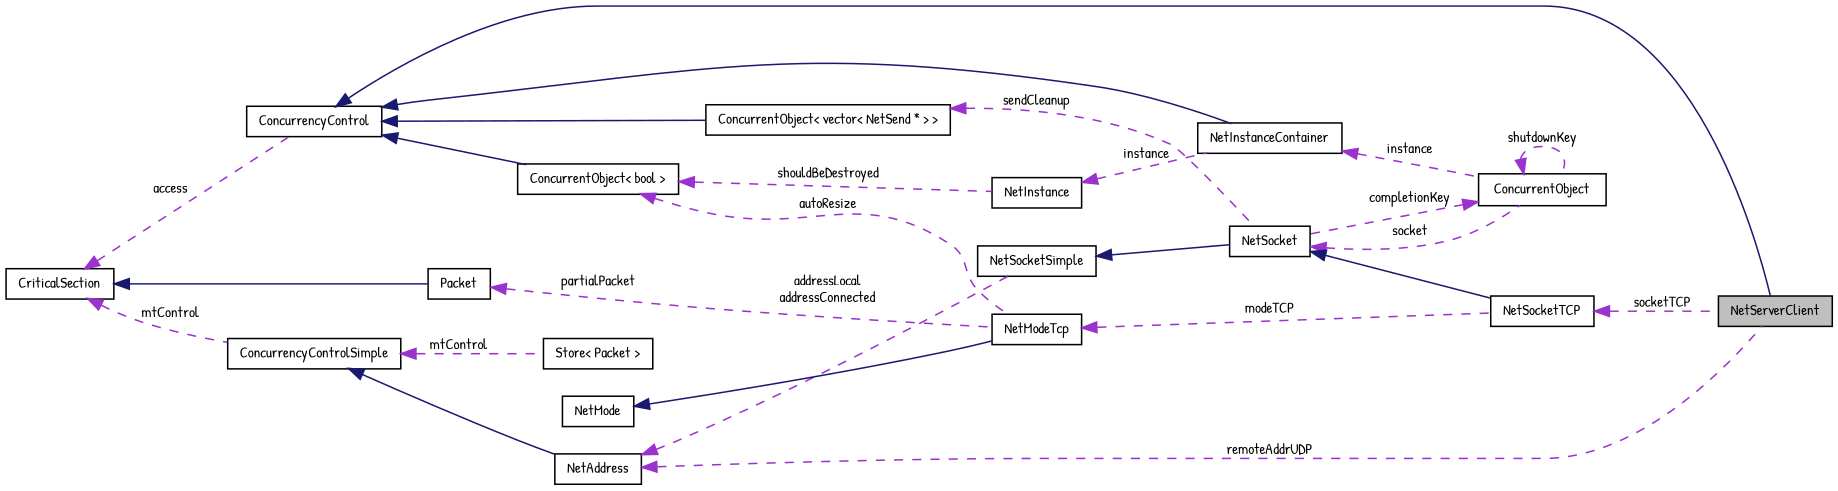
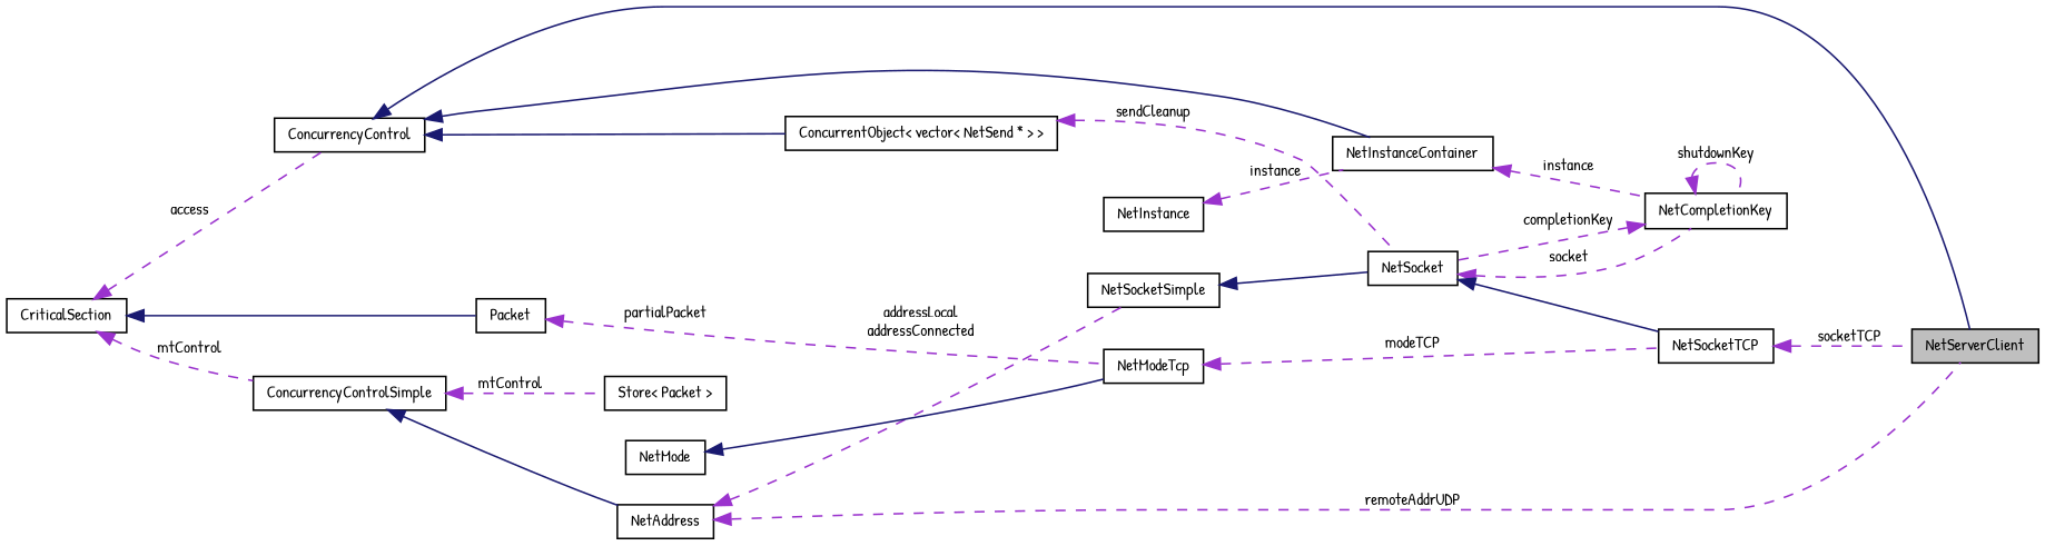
  digraph {
    fontname="Patrick Hand"
    rankdir=LR
    node [color=black fillcolor=white fontname="Patrick Hand" fontsize=10 shape=record style=filled]
    edge [color=darkorchid3 dir=back fontname="Patrick Hand" fontsize=10 labelfontname=FreeSans labelfontsize=10 style=dashed]
    n1 [fillcolor=grey75 fontcolor=black height=0.2 label=NetServerClient width=0.4]
    n2 [height=0.2 label=ConcurrencyControl width=0.4]
    n3 [height=0.2 label="ConcurrentObject\< vector\< NetSend * \> \>" width=0.4]
    n4 [height=0.2 label=NetInstanceContainer width=0.4]
-   n5 [height=0.2 label="ConcurrentObject\< bool \>" width=0.4]
    n6 [height=0.2 label=NetSocket width=0.4]
-   n7 [height=0.2 label=ConcurrentObject width=0.4]
+   n7 [height=0.2 label=NetCompletionKey width=0.4]
    n8 [height=0.2 label=NetInstance width=0.4]
    n9 [height=0.2 label=NetModeTcp width=0.4]
    n10 [height=0.2 label=CriticalSection width=0.4]
    n11 [height=0.2 label=ConcurrencyControlSimple width=0.4]
    n12 [height=0.2 label=Packet width=0.4]
    n13 [height=0.2 label=NetAddress width=0.4]
    n14 [height=0.2 label="Store\< Packet \>" width=0.4]
    n15 [height=0.2 label=NetSocketSimple width=0.4]
    n16 [height=0.2 label=NetSocketTCP width=0.4]
    n17 [height=0.2 label=NetMode width=0.4]
    n2 -> n1 [color=midnightblue style=solid]
    n2 -> n3 [color=midnightblue style=solid]
    n2 -> n4 [color=midnightblue style=solid]
-   n2 -> n5 [color=midnightblue style=solid]
    n3 -> n6 [label=sendCleanup]
    n4 -> n7 [label=instance]
-   n5 -> n8 [label=shouldBeDestroyed]
-   n5 -> n9 [label=autoResize]
    n6 -> n7 [label=socket]
    n6 -> n16 [color=midnightblue style=solid]
    n7 -> n6 [label=completionKey]
    n7 -> n7 [label=shutdownKey]
    n8 -> n4 [label=instance]
    n9 -> n16 [label=modeTCP]
    n10 -> n2 [label=access]
    n10 -> n11 [label=mtControl]
    n10 -> n12 [color=midnightblue style=solid]
    n11 -> n13 [color=midnightblue style=solid]
    n11 -> n14 [label=mtControl]
    n12 -> n9 [label=partialPacket]
    n13 -> n1 [label=remoteAddrUDP]
    n13 -> n15 [label="addressLocal\naddressConnected"]
    n15 -> n6 [color=midnightblue style=solid]
    n16 -> n1 [label=socketTCP]
    n17 -> n9 [color=midnightblue style=solid]
  }
